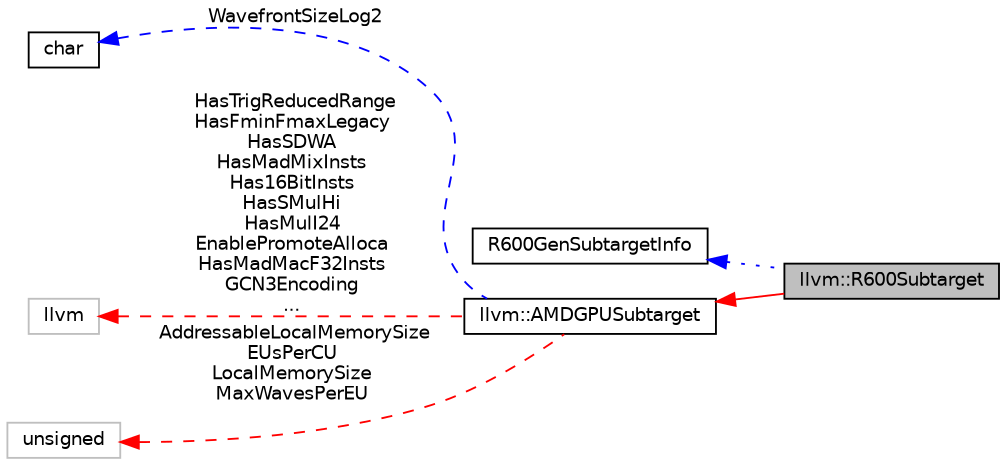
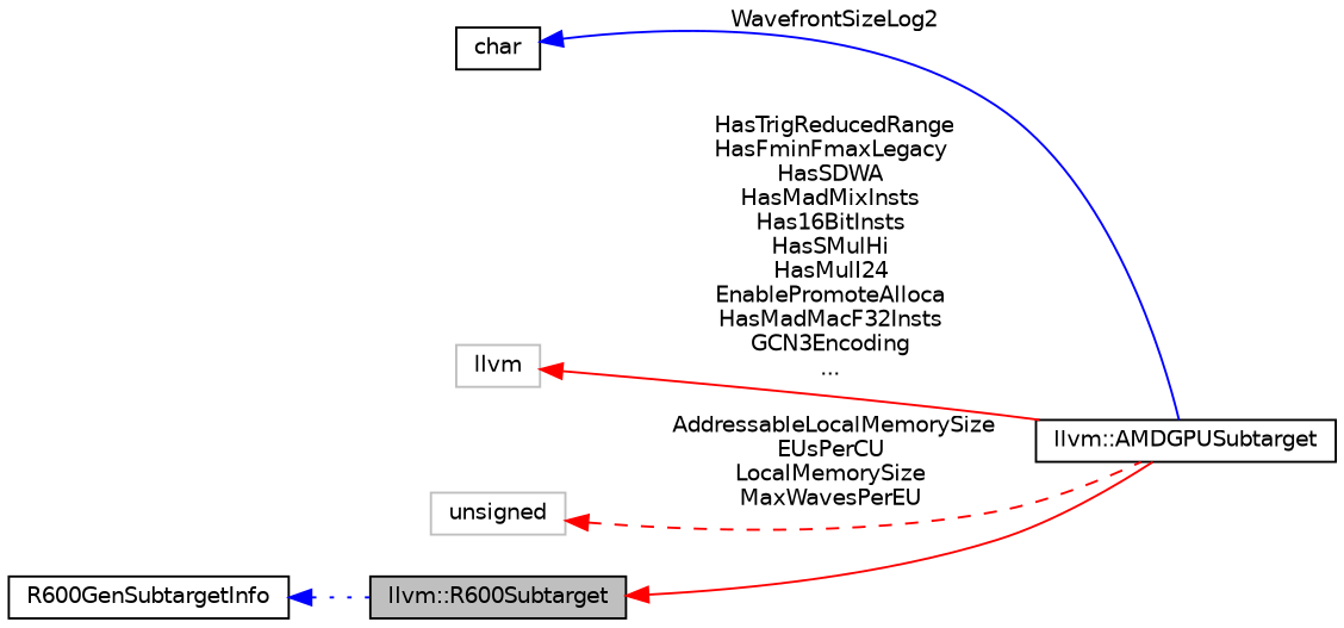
  digraph {
    rankdir=LR
    node [color=black fontname=Helvetica fontsize=10 shape=record]
    edge [color=red dir=back fontname=Helvetica fontsize=10 labelfontname=Helvetica labelfontsize=10 style=solid]
    n1 [fillcolor=grey75 fontcolor=black height=0.2 label="llvm::R600Subtarget" style=filled width=0.4]
    n2 [height=0.2 label=R600GenSubtargetInfo width=0.4]
    n3 [height=0.2 label="llvm::AMDGPUSubtarget" width=0.4]
    n4 [height=0.2 label=char width=0.4]
    n5 [color=grey75 height=0.2 label=llvm width=0.4]
    n6 [color=grey75 height=0.2 label=unsigned width=0.4]
    n2 -> n1 [color=blue style=dotted]
-   n3 -> n1
-   n4 -> n3 [color=blue label=" WavefrontSizeLog2" style=dashed]
-   n5 -> n3 [label=" HasTrigReducedRange\nHasFminFmaxLegacy\nHasSDWA\nHasMadMixInsts\nHas16BitInsts\nHasSMulHi\nHasMulI24\nEnablePromoteAlloca\nHasMadMacF32Insts\nGCN3Encoding\n..." style=dashed]
+   n1 -> n3
+   n4 -> n3 [color=blue label=" WavefrontSizeLog2"]
+   n5 -> n3 [label=" HasTrigReducedRange\nHasFminFmaxLegacy\nHasSDWA\nHasMadMixInsts\nHas16BitInsts\nHasSMulHi\nHasMulI24\nEnablePromoteAlloca\nHasMadMacF32Insts\nGCN3Encoding\n..."]
    n6 -> n3 [label=" AddressableLocalMemorySize\nEUsPerCU\nLocalMemorySize\nMaxWavesPerEU" style=dashed]
  }
